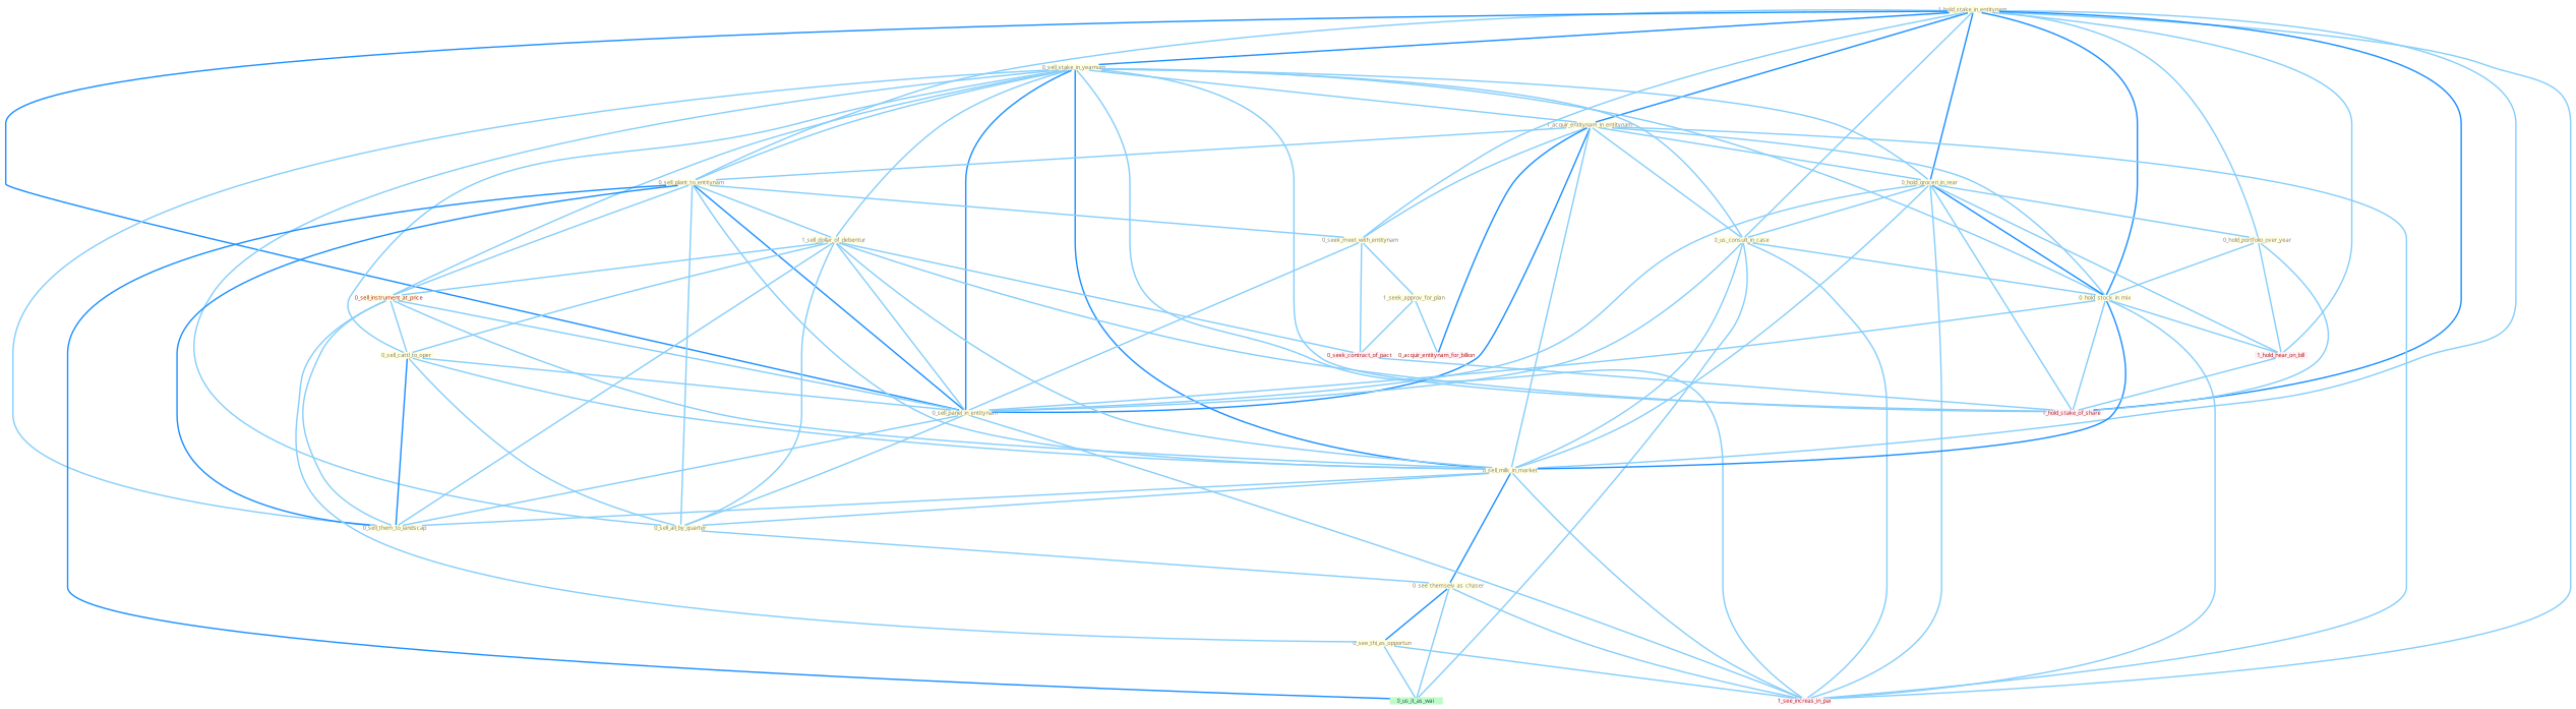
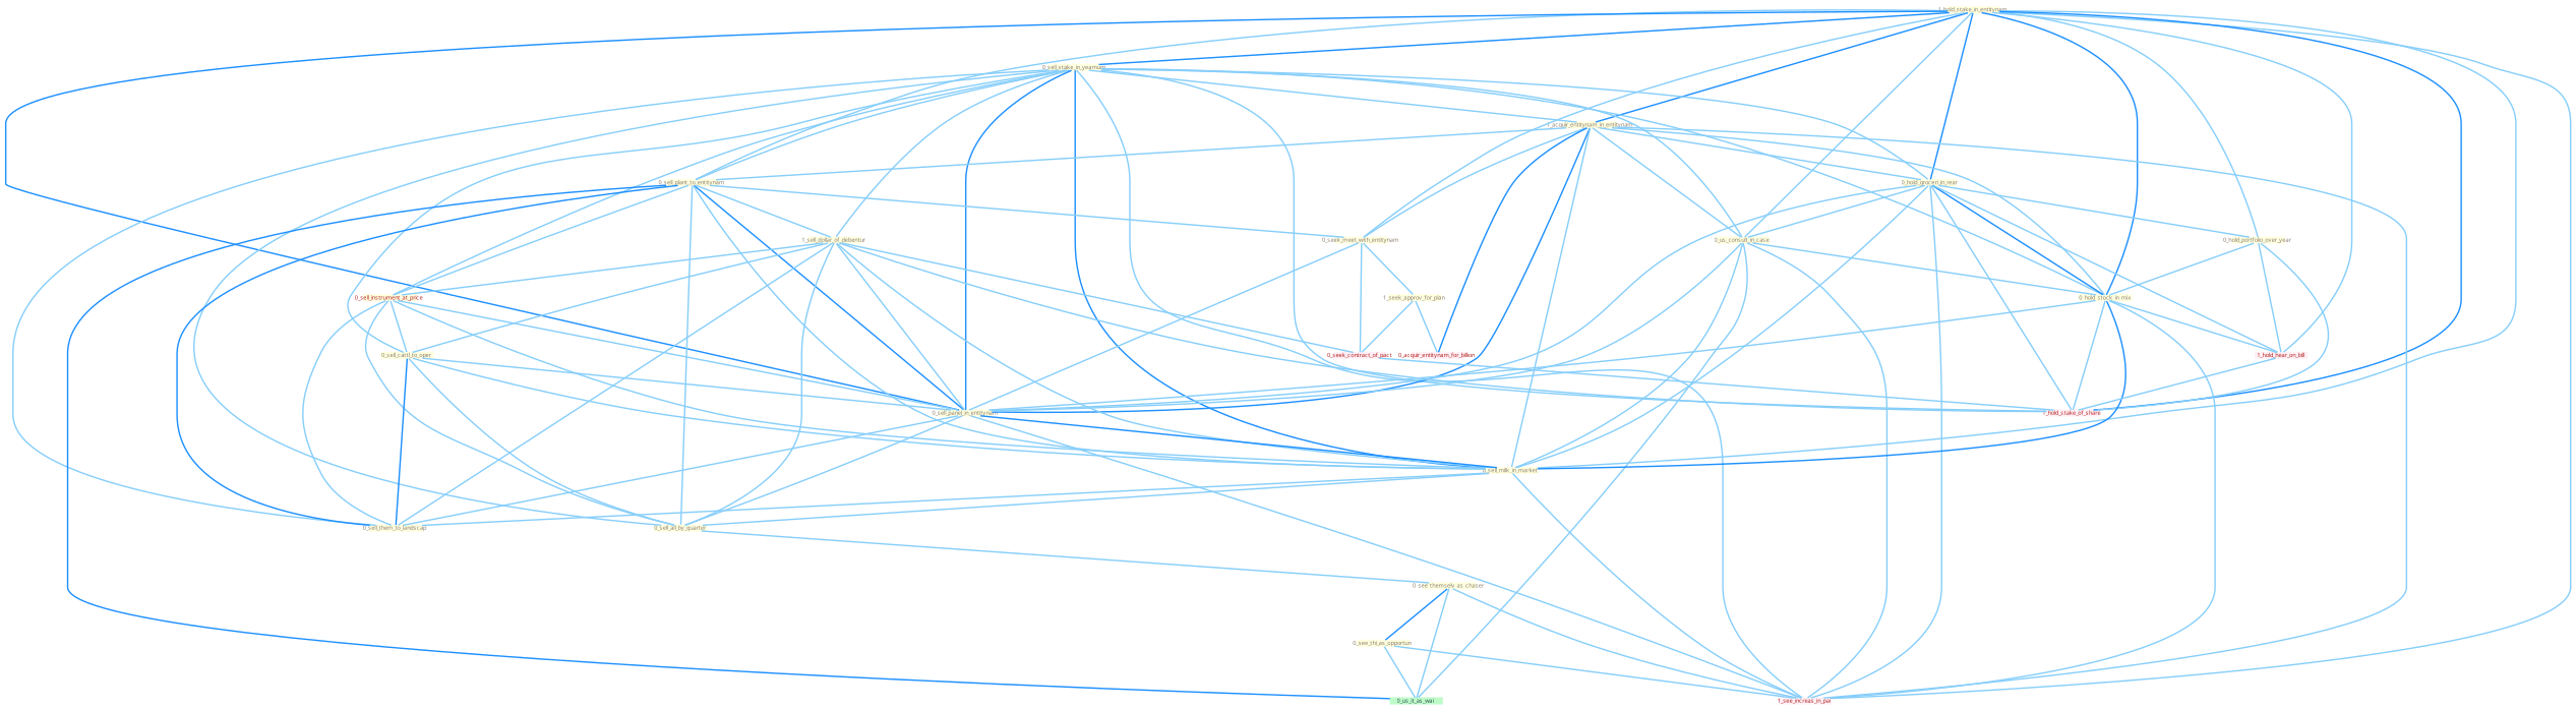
  graph {
    fontname="Noto Sans"
    node [color="#ffffe0" fixedsize=true fontcolor="#8b7d6b" fontname="Noto Sans" fontsize=4 shape=polygon style=filled]
    edge [color="#87cefa" fontname="Noto Sans" w=1]
    "1_hold_stake_in_entitynam " [height=.06 width=.5]
    "0_sell_stake_in_yearnum " [height=.06 width=.5]
    "0_see_themselv_as_chaser " [height=.06 width=.5]
    "1_acquir_entitynam_in_entitynam " [height=.06 width=.5]
    "0_hold_groceri_in_rear " [height=.06 width=.5]
    "0_us_consult_in_case " [height=.06 width=.5]
    "0_hold_portfolio_over_year " [height=.06 width=.5]
    "0_sell_plant_to_entitynam " [height=.06 width=.5]
    "0_see_thi_as_opportun " [height=.06 width=.5]
    "0_hold_stock_in_mix " [height=.06 width=.5]
    "1_sell_dollar_of_debentur " [height=.06 width=.5]
    "0_sell_instrument_at_price " [fontcolor="#b22222" height=.06 width=.5]
    "0_sell_cattl_to_oper " [height=.06 width=.5]
    "0_seek_meet_with_entitynam " [height=.06 width=.5]
    "0_sell_panel_in_entitynam " [height=.06 width=.5]
    "0_sell_milk_in_market " [height=.06 width=.5]
    "1_seek_approv_for_plan " [height=.06 width=.5]
    "0_sell_all_by_quarter " [height=.06 width=.5]
    "0_sell_them_to_landscap " [height=.06 width=.5]
    "0_seek_contract_of_pact " [color="#fff0f5" fontcolor="#b22222" height=.06 width=.5]
    "0_acquir_entitynam_for_billion " [color="#fff0f5" fontcolor="#b22222" height=.06 width=.5]
    "1_see_increas_in_pai " [color="#fff0f5" fontcolor="#b22222" height=.06 width=.5]
    "1_hold_hear_on_bill " [color="#fff0f5" fontcolor="#b22222" height=.06 width=.5]
    "1_hold_stake_of_share " [color="#fff0f5" fontcolor="#b22222" height=.06 width=.5]
    "0_us_it_as_wai " [color="#BDFCC9" fontcolor="#2f4f4f" height=.06 width=.5]
    subgraph sub_1 {
      "1_hold_stake_in_entitynam "
      "0_sell_stake_in_yearnum "
      "0_see_themselv_as_chaser "
      "1_acquir_entitynam_in_entitynam "
      "0_hold_groceri_in_rear "
      "0_us_consult_in_case "
      "0_hold_portfolio_over_year "
      "0_sell_plant_to_entitynam "
      "0_see_thi_as_opportun "
      "0_hold_stock_in_mix "
      "1_sell_dollar_of_debentur "
      "0_sell_instrument_at_price "
      "0_sell_cattl_to_oper "
      "0_seek_meet_with_entitynam "
      "0_sell_panel_in_entitynam "
      "0_sell_milk_in_market "
      "1_seek_approv_for_plan "
      "0_sell_all_by_quarter "
      "0_sell_them_to_landscap "
    }
    subgraph sub_2 {
      "0_seek_contract_of_pact "
      "0_acquir_entitynam_for_billion "
      "1_see_increas_in_pai "
      "1_hold_hear_on_bill "
      "1_hold_stake_of_share "
    }
    "1_hold_stake_in_entitynam " -- "0_sell_stake_in_yearnum " [color="#1e90ff" w=2]
    "1_hold_stake_in_entitynam " -- "1_acquir_entitynam_in_entitynam " [color="#1e90ff" w=2]
    "1_hold_stake_in_entitynam " -- "0_hold_groceri_in_rear " [color="#1e90ff" w=2]
    "1_hold_stake_in_entitynam " -- "0_us_consult_in_case "
    "1_hold_stake_in_entitynam " -- "0_hold_portfolio_over_year "
    "1_hold_stake_in_entitynam " -- "0_sell_plant_to_entitynam "
    "1_hold_stake_in_entitynam " -- "0_hold_stock_in_mix " [color="#1e90ff" w=2]
    "1_hold_stake_in_entitynam " -- "0_seek_meet_with_entitynam "
    "1_hold_stake_in_entitynam " -- "0_sell_panel_in_entitynam " [color="#1e90ff" w=2]
    "1_hold_stake_in_entitynam " -- "0_sell_milk_in_market "
    "1_hold_stake_in_entitynam " -- "1_see_increas_in_pai "
    "1_hold_stake_in_entitynam " -- "1_hold_hear_on_bill "
    "1_hold_stake_in_entitynam " -- "1_hold_stake_of_share " [color="#1e90ff" w=2]
    "0_sell_stake_in_yearnum " -- "1_acquir_entitynam_in_entitynam "
    "0_sell_stake_in_yearnum " -- "0_hold_groceri_in_rear "
    "0_sell_stake_in_yearnum " -- "0_us_consult_in_case "
    "0_sell_stake_in_yearnum " -- "0_sell_plant_to_entitynam "
    "0_sell_stake_in_yearnum " -- "0_hold_stock_in_mix "
    "0_sell_stake_in_yearnum " -- "1_sell_dollar_of_debentur "
    "0_sell_stake_in_yearnum " -- "0_sell_instrument_at_price "
    "0_sell_stake_in_yearnum " -- "0_sell_cattl_to_oper "
    "0_sell_stake_in_yearnum " -- "0_sell_panel_in_entitynam " [color="#1e90ff" w=2]
    "0_sell_stake_in_yearnum " -- "0_sell_milk_in_market " [color="#1e90ff" w=2]
    "0_sell_stake_in_yearnum " -- "0_sell_all_by_quarter "
    "0_sell_stake_in_yearnum " -- "0_sell_them_to_landscap "
    "0_sell_stake_in_yearnum " -- "1_see_increas_in_pai "
    "0_sell_stake_in_yearnum " -- "1_hold_stake_of_share "
    "0_see_themselv_as_chaser " -- "0_see_thi_as_opportun " [color="#1e90ff" w=2]
    "0_see_themselv_as_chaser " -- "1_see_increas_in_pai "
    "0_see_themselv_as_chaser " -- "0_us_it_as_wai "
    "1_acquir_entitynam_in_entitynam " -- "0_hold_groceri_in_rear "
    "1_acquir_entitynam_in_entitynam " -- "0_us_consult_in_case "
    "1_acquir_entitynam_in_entitynam " -- "0_sell_plant_to_entitynam "
    "1_acquir_entitynam_in_entitynam " -- "0_hold_stock_in_mix "
    "1_acquir_entitynam_in_entitynam " -- "0_seek_meet_with_entitynam "
    "1_acquir_entitynam_in_entitynam " -- "0_sell_panel_in_entitynam " [color="#1e90ff" w=2]
    "1_acquir_entitynam_in_entitynam " -- "0_sell_milk_in_market "
    "1_acquir_entitynam_in_entitynam " -- "0_acquir_entitynam_for_billion " [color="#1e90ff" w=2]
    "1_acquir_entitynam_in_entitynam " -- "1_see_increas_in_pai "
    "0_hold_groceri_in_rear " -- "0_us_consult_in_case "
    "0_hold_groceri_in_rear " -- "0_hold_portfolio_over_year "
    "0_hold_groceri_in_rear " -- "0_hold_stock_in_mix " [color="#1e90ff" w=2]
    "0_hold_groceri_in_rear " -- "0_sell_panel_in_entitynam "
    "0_hold_groceri_in_rear " -- "0_sell_milk_in_market "
    "0_hold_groceri_in_rear " -- "1_see_increas_in_pai "
    "0_hold_groceri_in_rear " -- "1_hold_hear_on_bill "
    "0_hold_groceri_in_rear " -- "1_hold_stake_of_share "
    "0_us_consult_in_case " -- "0_hold_stock_in_mix "
    "0_us_consult_in_case " -- "0_sell_panel_in_entitynam "
    "0_us_consult_in_case " -- "0_sell_milk_in_market "
    "0_us_consult_in_case " -- "1_see_increas_in_pai "
    "0_us_consult_in_case " -- "0_us_it_as_wai "
    "0_hold_portfolio_over_year " -- "0_hold_stock_in_mix "
    "0_hold_portfolio_over_year " -- "1_hold_hear_on_bill "
    "0_hold_portfolio_over_year " -- "1_hold_stake_of_share "
    "0_sell_plant_to_entitynam " -- "1_sell_dollar_of_debentur "
    "0_sell_plant_to_entitynam " -- "0_sell_instrument_at_price "
    "0_sell_plant_to_entitynam " -- "0_seek_meet_with_entitynam "
    "0_sell_plant_to_entitynam " -- "0_sell_panel_in_entitynam " [color="#1e90ff" w=2]
    "0_sell_plant_to_entitynam " -- "0_sell_milk_in_market "
    "0_sell_plant_to_entitynam " -- "0_sell_all_by_quarter "
    "0_sell_plant_to_entitynam " -- "0_sell_them_to_landscap " [color="#1e90ff" w=2]
    "0_sell_plant_to_entitynam " -- "0_us_it_as_wai " [color="#1e90ff" w=2]
    "0_see_thi_as_opportun " -- "1_see_increas_in_pai "
    "0_see_thi_as_opportun " -- "0_us_it_as_wai "
    "0_hold_stock_in_mix " -- "0_sell_panel_in_entitynam "
    "0_hold_stock_in_mix " -- "0_sell_milk_in_market " [color="#1e90ff"]
    "0_hold_stock_in_mix " -- "1_see_increas_in_pai "
    "0_hold_stock_in_mix " -- "1_hold_hear_on_bill "
    "0_hold_stock_in_mix " -- "1_hold_stake_of_share "
    "1_sell_dollar_of_debentur " -- "0_sell_instrument_at_price "
    "1_sell_dollar_of_debentur " -- "0_sell_cattl_to_oper "
    "1_sell_dollar_of_debentur " -- "0_sell_panel_in_entitynam "
    "1_sell_dollar_of_debentur " -- "0_sell_milk_in_market "
    "1_sell_dollar_of_debentur " -- "0_sell_all_by_quarter "
    "1_sell_dollar_of_debentur " -- "0_sell_them_to_landscap "
    "1_sell_dollar_of_debentur " -- "0_seek_contract_of_pact "
    "1_sell_dollar_of_debentur " -- "1_hold_stake_of_share "
    "0_sell_instrument_at_price " -- "0_sell_cattl_to_oper "
    "0_sell_instrument_at_price " -- "0_sell_panel_in_entitynam "
    "0_sell_instrument_at_price " -- "0_sell_milk_in_market "
-   "0_sell_instrument_at_price " -- "0_see_thi_as_opportun "
+   "0_sell_instrument_at_price " -- "0_sell_all_by_quarter "
    "0_sell_instrument_at_price " -- "0_sell_them_to_landscap "
    "0_sell_cattl_to_oper " -- "0_sell_panel_in_entitynam "
    "0_sell_cattl_to_oper " -- "0_sell_milk_in_market "
    "0_sell_cattl_to_oper " -- "0_sell_all_by_quarter "
    "0_sell_cattl_to_oper " -- "0_sell_them_to_landscap " [color="#1e90ff" w=2]
    "0_seek_meet_with_entitynam " -- "0_sell_panel_in_entitynam "
    "0_seek_meet_with_entitynam " -- "1_seek_approv_for_plan "
    "0_seek_meet_with_entitynam " -- "0_seek_contract_of_pact "
-   "0_see_themselv_as_chaser " -- "0_sell_milk_in_market " [color="#1e90ff" w=2]
+   "0_sell_panel_in_entitynam " -- "0_sell_milk_in_market " [color="#1e90ff" w=2]
    "0_sell_panel_in_entitynam " -- "0_sell_all_by_quarter "
    "0_sell_panel_in_entitynam " -- "0_sell_them_to_landscap "
    "0_sell_panel_in_entitynam " -- "1_see_increas_in_pai "
    "0_sell_milk_in_market " -- "0_sell_all_by_quarter "
    "0_sell_milk_in_market " -- "0_sell_them_to_landscap "
    "0_sell_milk_in_market " -- "1_see_increas_in_pai "
    "1_seek_approv_for_plan " -- "0_seek_contract_of_pact "
    "1_seek_approv_for_plan " -- "0_acquir_entitynam_for_billion "
    "0_sell_all_by_quarter " -- "0_see_themselv_as_chaser "
    "0_seek_contract_of_pact " -- "1_hold_stake_of_share "
    "1_hold_hear_on_bill " -- "1_hold_stake_of_share "
  }
